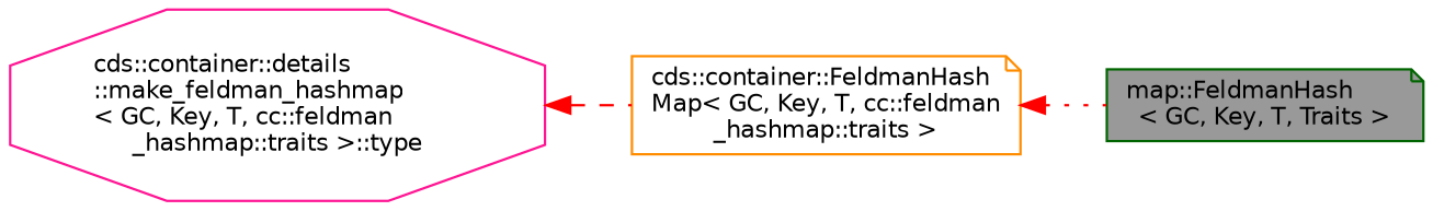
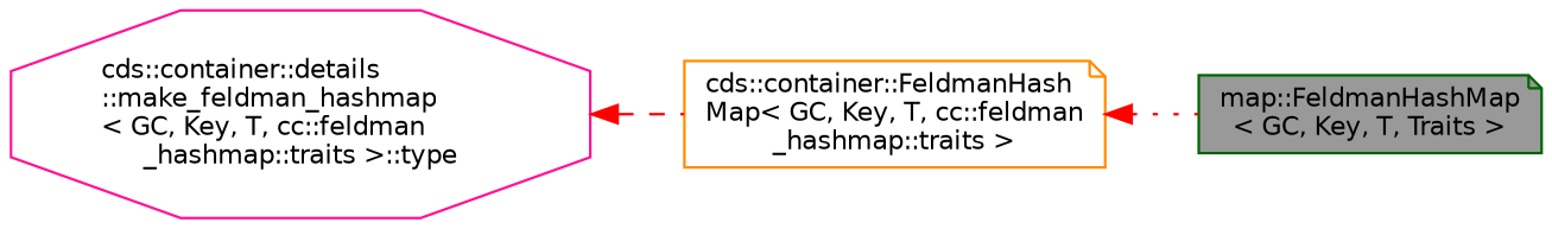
  digraph {
    rankdir=LR
    node [fillcolor=white fontname=Helvetica fontsize=10 shape=note style=filled]
    edge [color=red dir=back fontname=Helvetica fontsize=10 labelfontname=Helvetica labelfontsize=10]
-   n1 [color=darkgreen fillcolor=grey60 fontcolor=black height=0.2 label="map::FeldmanHash\l\< GC, Key, T, Traits \>" width=0.4]
+   n1 [color=darkgreen fillcolor=grey60 fontcolor=black height=0.2 label="map::FeldmanHashMap\l\< GC, Key, T, Traits \>" width=0.4]
    n2 [color=darkorange height=0.2 label="cds::container::FeldmanHash\lMap\< GC, Key, T, cc::feldman\l_hashmap::traits \>" width=0.4]
    n3 [color=deeppink height=0.2 label="cds::container::details\l::make_feldman_hashmap\l\< GC, Key, T, cc::feldman\l_hashmap::traits \>::type" shape=octagon width=0.4]
    n2 -> n1 [style=dotted]
    n3 -> n2 [style=dashed]
  }
